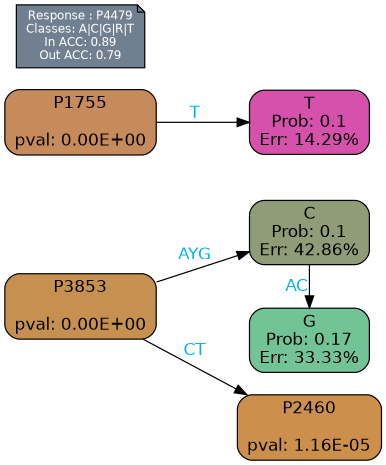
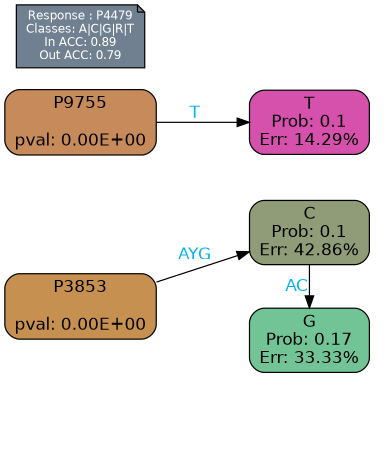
  digraph {
    rankdir=LR
    ranksep=equally
    splines=polylines
    node [color=black fontname=helvetica shape=box style="filled, rounded"]
    edge [fontcolor=deepskyblue2 fontname=helvetica]
    n1 [fillcolor="#909b78" label="C\nProb: 0.1\nErr: 42.86%"]
    n2 [fillcolor="#72c396" label="G\nProb: 0.17\nErr: 33.33%"]
    n3 [fillcolor="#d551ac" label="T\nProb: 0.1\nErr: 14.29%"]
    n4 [align=left fillcolor=slategray fontcolor=white fontsize=10 label="Response : P4479\nClasses: A|C|G|R|T\nIn ACC: 0.89\nOut ACC: 0.79\n" shape=note style=filled]
-   n5 [fillcolor="#c78a5a" label="P1755\n\npval: 0.00E+00"]
+   n5 [fillcolor="#c78a5a" label="P9755\n\npval: 0.00E+00"]
    n6 [fillcolor="#c69051" label="P3853\n\npval: 0.00E+00"]
-   n7 [fillcolor="#cc8f4c" label="P2460\n\npval: 1.16E-05"]
    subgraph sub_1 {
      rank=same
      n1
      n2
      n3
    }
    subgraph sub_2 {
      rank=same
      n4
      n5
    }
    n1 -> n2 [label=AC]
    n5 -> n3 [label=T]
    n6 -> n1 [label=AYG]
-   n6 -> n7 [label=CT]
  }
